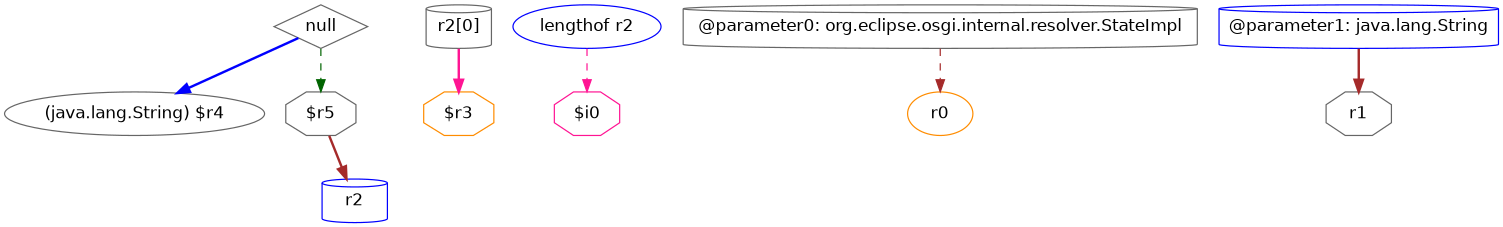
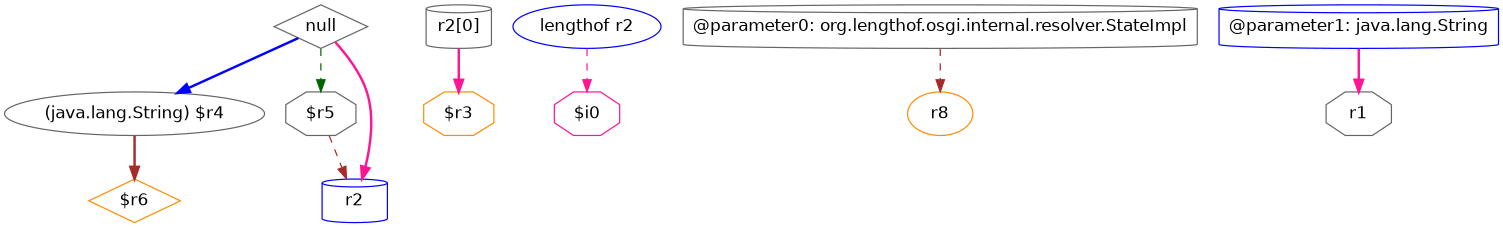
  digraph {
    fontname="DejaVu Sans"
    node [color=gray40 fontname="DejaVu Sans" shape=cylinder]
    edge [color=brown fontname="DejaVu Sans" style=bold]
    n1 [label="(java.lang.String) $r4" shape=ellipse]
+   n2 [color=darkorange label="$r6" shape=diamond]
    n3 [label="r2[0]"]
    n4 [color=darkorange label="$r3" shape=octagon]
    n5 [label=null shape=diamond]
    n6 [label="$r5" shape=octagon]
    n7 [color=blue label=r2]
    n8 [color=blue label="lengthof r2" shape=ellipse]
    n9 [color=deeppink label="$i0" shape=octagon]
-   n10 [label="@parameter0: org.eclipse.osgi.internal.resolver.StateImpl"]
-   n11 [color=darkorange label=r0 shape=ellipse]
+   n10 [label="@parameter0: org.lengthof.osgi.internal.resolver.StateImpl"]
+   n11 [color=darkorange label=r8 shape=ellipse]
    n12 [color=blue label="@parameter1: java.lang.String"]
    n13 [label=r1 shape=octagon]
+   n1 -> n2
    n3 -> n4 [color=deeppink]
    n5 -> n1 [color=blue]
    n5 -> n6 [color=darkgreen style=dashed]
-   n6 -> n7
+   n5 -> n7 [color=deeppink]
+   n6 -> n7 [style=dashed]
    n8 -> n9 [color=deeppink style=dashed]
    n10 -> n11 [style=dashed]
-   n12 -> n13
+   n12 -> n13 [color=deeppink]
  }
